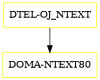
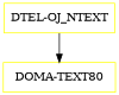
  digraph {
    node [color=yellow shape=box]
    "DTEL-OJ_NTEXT"
-   "DOMA-TEXT80" [label="DOMA-NTEXT80"]
+   "DOMA-TEXT80"
    "DTEL-OJ_NTEXT" -> "DOMA-TEXT80"
  }
